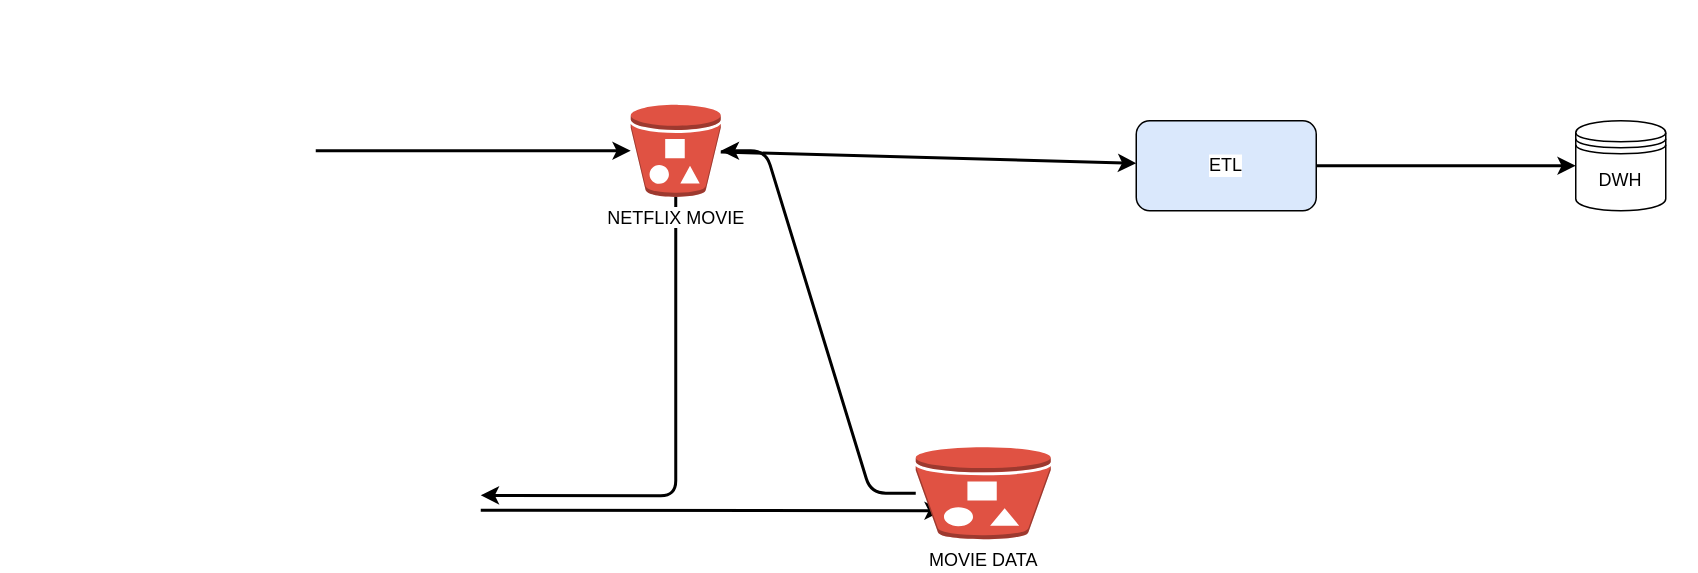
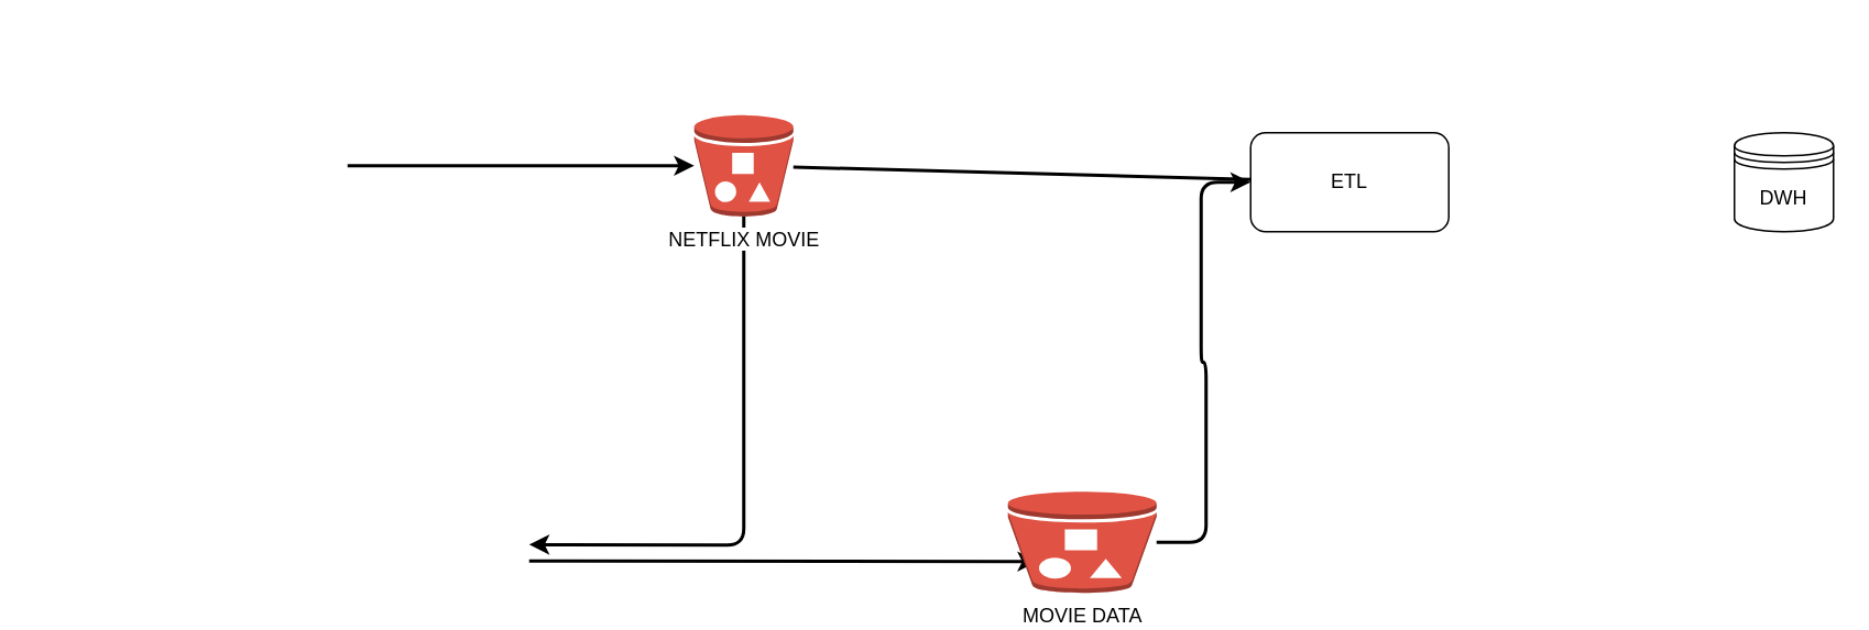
  <mxCell id="0" />
  <mxCell id="1" parent="0" />
- <mxCell id="2" style="edgeStyle=entityRelationEdgeStyle;html=1;entryX=0;entryY=0.5;entryDx=0;entryDy=0;strokeColor=#000000;strokeWidth=2;fontColor=#000000;" edge="1" parent="1" source="3" target="14"><mxGeometry relative="1" as="geometry" /></mxCell>
- <mxCell id="3" value="ETL" style="rounded=1;whiteSpace=wrap;html=1;labelBackgroundColor=#FFFFFF;fontColor=#000000;fillColor=#dae8fc;" vertex="1" parent="1"><mxGeometry x="757" y="80" width="120" height="60" as="geometry" /></mxCell>
+ <mxCell id="3" value="ETL" style="rounded=1;whiteSpace=wrap;html=1;labelBackgroundColor=#FFFFFF;fontColor=#000000;" vertex="1" parent="1"><mxGeometry x="757" y="80" width="120" height="60" as="geometry" /></mxCell>
  <mxCell id="4" style="edgeStyle=none;html=1;strokeColor=#000000;strokeWidth=2;" edge="1" parent="1" source="5" target="11"><mxGeometry relative="1" as="geometry" /></mxCell>
  <mxCell id="5" value="" style="shape=image;verticalLabelPosition=bottom;labelBackgroundColor=default;verticalAlign=top;aspect=fixed;imageAspect=0;image=https://www.svgrepo.com/download/303341/netflix-1-logo.svg;" vertex="1" parent="1"><mxGeometry x="50" y="20" width="160" height="160" as="geometry" /></mxCell>
  <mxCell id="6" value="" style="shape=image;verticalLabelPosition=bottom;labelBackgroundColor=default;verticalAlign=top;aspect=fixed;imageAspect=0;image=https://www.svgrepo.com/show/353380/airflow.svg;" vertex="1" parent="1"><mxGeometry x="720" y="30" width="70" height="70" as="geometry" /></mxCell>
  <mxCell id="7" style="edgeStyle=none;html=1;strokeColor=#000000;fontColor=#000000;entryX=0.2;entryY=0.691;entryDx=0;entryDy=0;entryPerimeter=0;strokeWidth=2;" edge="1" parent="1" source="8" target="13"><mxGeometry relative="1" as="geometry" /></mxCell>
  <mxCell id="8" value="" style="shape=image;verticalLabelPosition=bottom;labelBackgroundColor=default;verticalAlign=top;aspect=fixed;imageAspect=0;image=https://www.themoviedb.org/assets/2/v4/logos/v2/blue_short-8e7b30f73a4020692ccca9c88bafe5dcb6f8a62a4c6bc55cd9ba82bb2cd95f6c.svg;" vertex="1" parent="1"><mxGeometry x="20" y="320" width="300" height="39" as="geometry" /></mxCell>
  <mxCell id="9" style="edgeStyle=none;html=1;entryX=1;entryY=0.25;entryDx=0;entryDy=0;strokeColor=#000000;strokeWidth=2;" edge="1" parent="1" source="11" target="8"><mxGeometry relative="1" as="geometry"><Array as="points"><mxPoint x="450" y="330" /></Array></mxGeometry></mxCell>
- <mxCell id="10" style="edgeStyle=none;html=1;strokeColor=#000000;strokeWidth=2;fontColor=#000000;" edge="1" parent="1" source="11" target="3"><mxGeometry relative="1" as="geometry" /></mxCell>
+ <mxCell id="10" style="edgeStyle=none;html=1;strokeColor=#000000;strokeWidth=2;fontColor=#000000;endArrow=none;" edge="1" parent="1" source="11" target="3"><mxGeometry relative="1" as="geometry" /></mxCell>
  <mxCell id="11" value="NETFLIX MOVIE" style="outlineConnect=0;dashed=0;verticalLabelPosition=bottom;verticalAlign=top;align=center;html=1;shape=mxgraph.aws3.bucket_with_objects;fillColor=#E05243;gradientColor=none;labelBackgroundColor=#FFFFFF;fontColor=#000000;" vertex="1" parent="1"><mxGeometry x="420" y="69.25" width="60" height="61.5" as="geometry" /></mxCell>
- <mxCell id="12" style="edgeStyle=entityRelationEdgeStyle;html=1;strokeColor=#000000;strokeWidth=2;fontColor=#000000;" edge="1" parent="1" source="13" target="11"><mxGeometry relative="1" as="geometry" /></mxCell>
+ <mxCell id="12" style="edgeStyle=entityRelationEdgeStyle;html=1;entryX=0;entryY=0.5;entryDx=0;entryDy=0;strokeColor=#000000;strokeWidth=2;fontColor=#000000;" edge="1" parent="1" source="13" target="3"><mxGeometry relative="1" as="geometry" /></mxCell>
  <mxCell id="13" value="MOVIE DATA" style="outlineConnect=0;dashed=0;verticalLabelPosition=bottom;verticalAlign=top;align=center;html=1;shape=mxgraph.aws3.bucket_with_objects;fillColor=#E05243;gradientColor=none;labelBackgroundColor=#FFFFFF;fontColor=#000000;" vertex="1" parent="1"><mxGeometry x="610" y="297.5" width="90" height="61.5" as="geometry" /></mxCell>
  <mxCell id="14" value="DWH" style="shape=datastore;whiteSpace=wrap;html=1;labelBackgroundColor=#FFFFFF;fontColor=#000000;" vertex="1" parent="1"><mxGeometry x="1050" y="80" width="60" height="60" as="geometry" /></mxCell>
